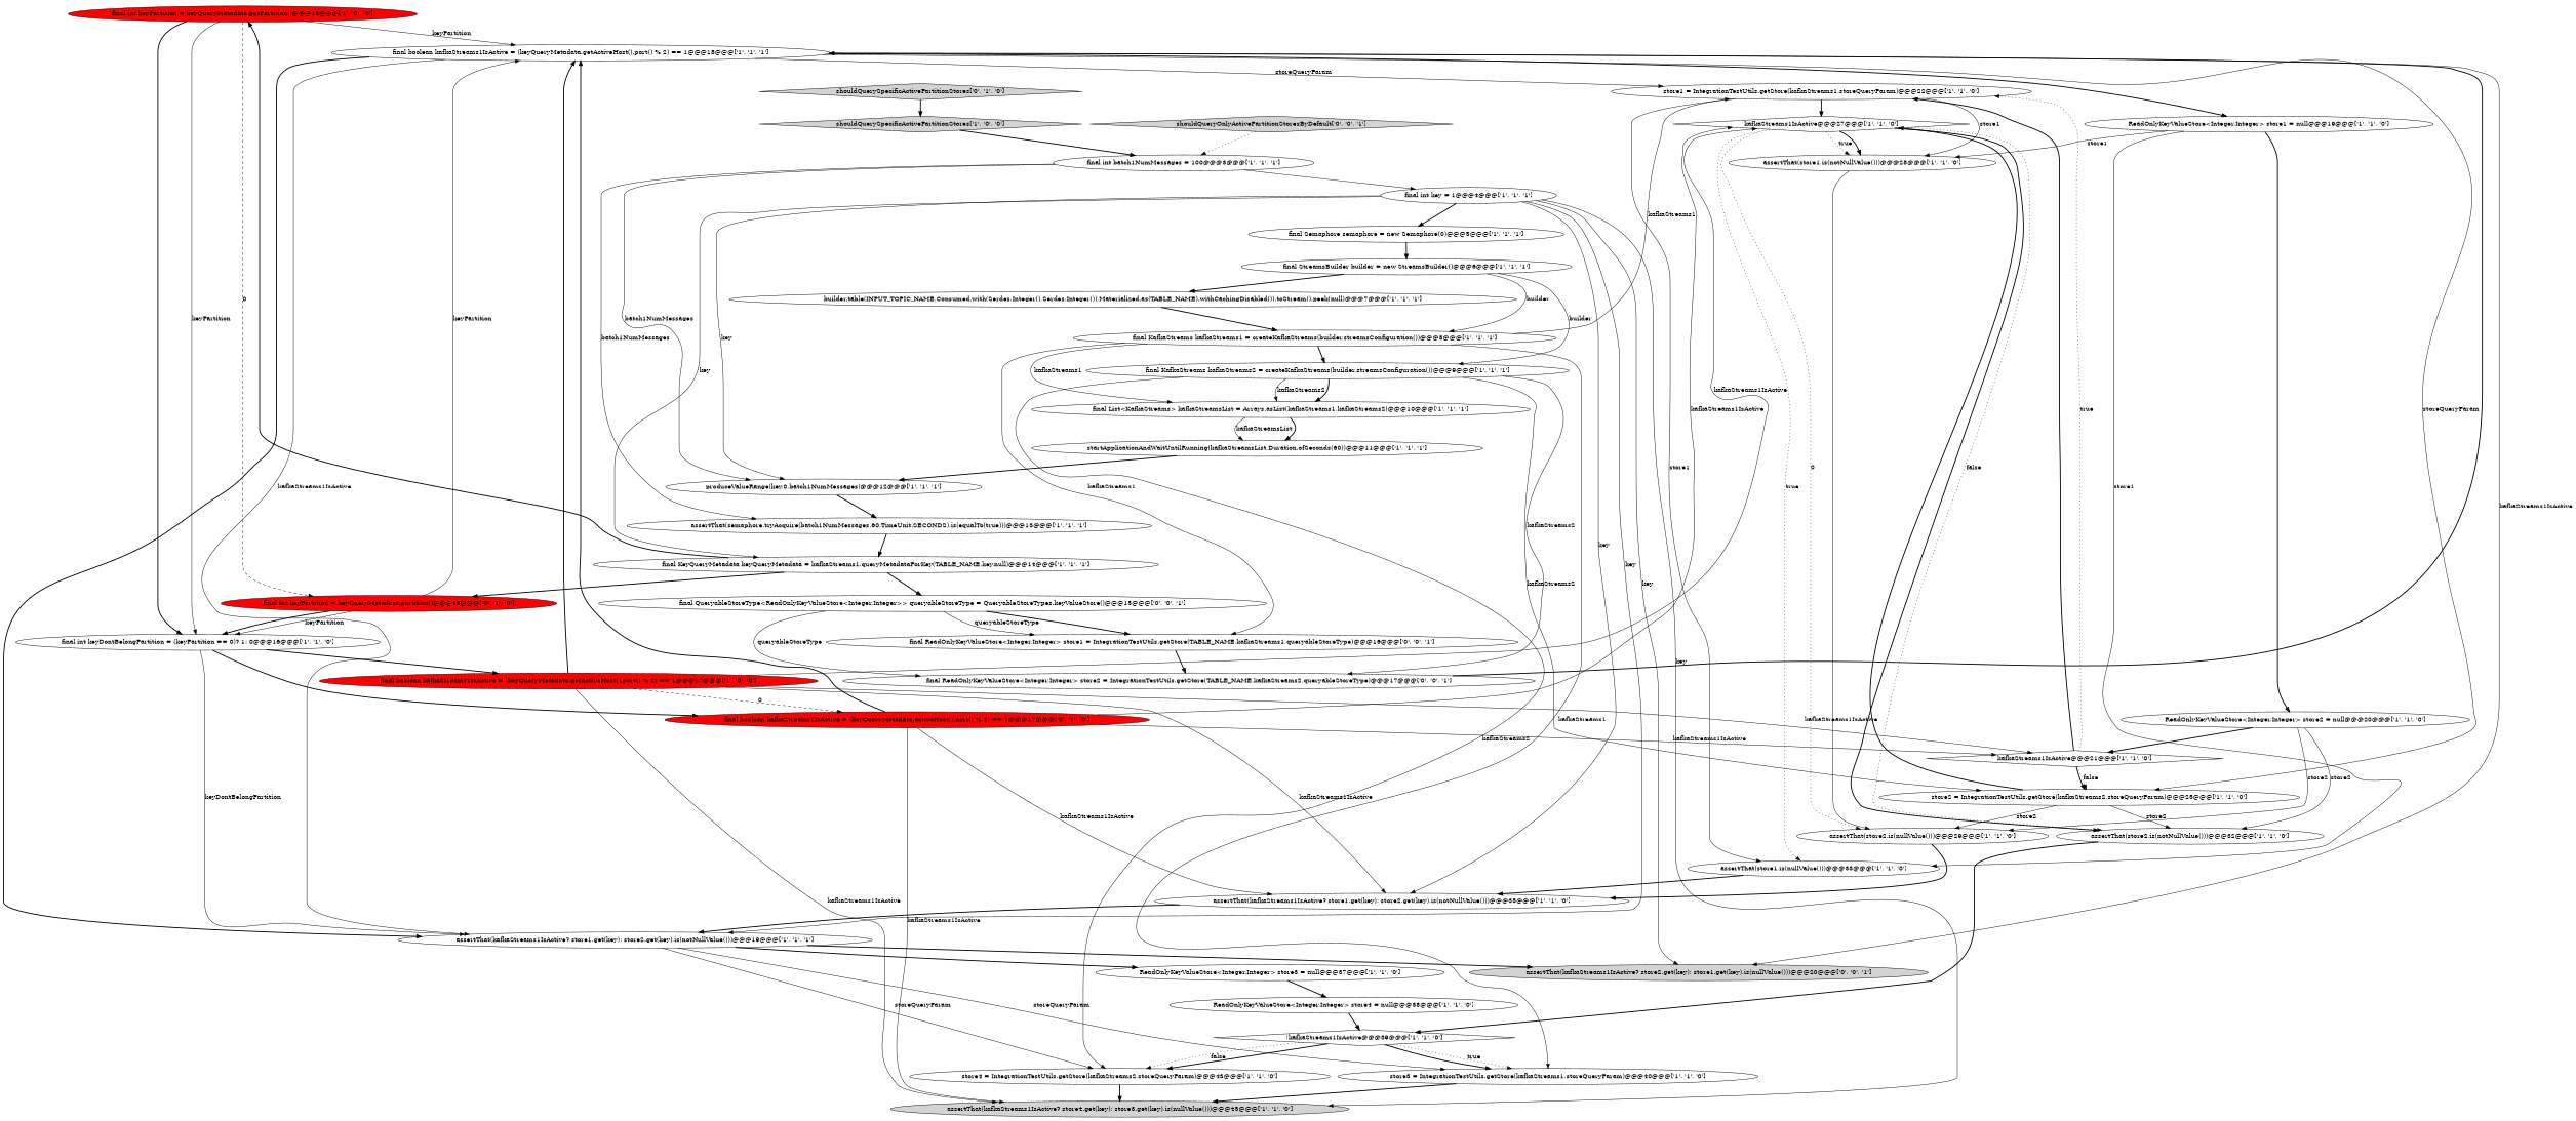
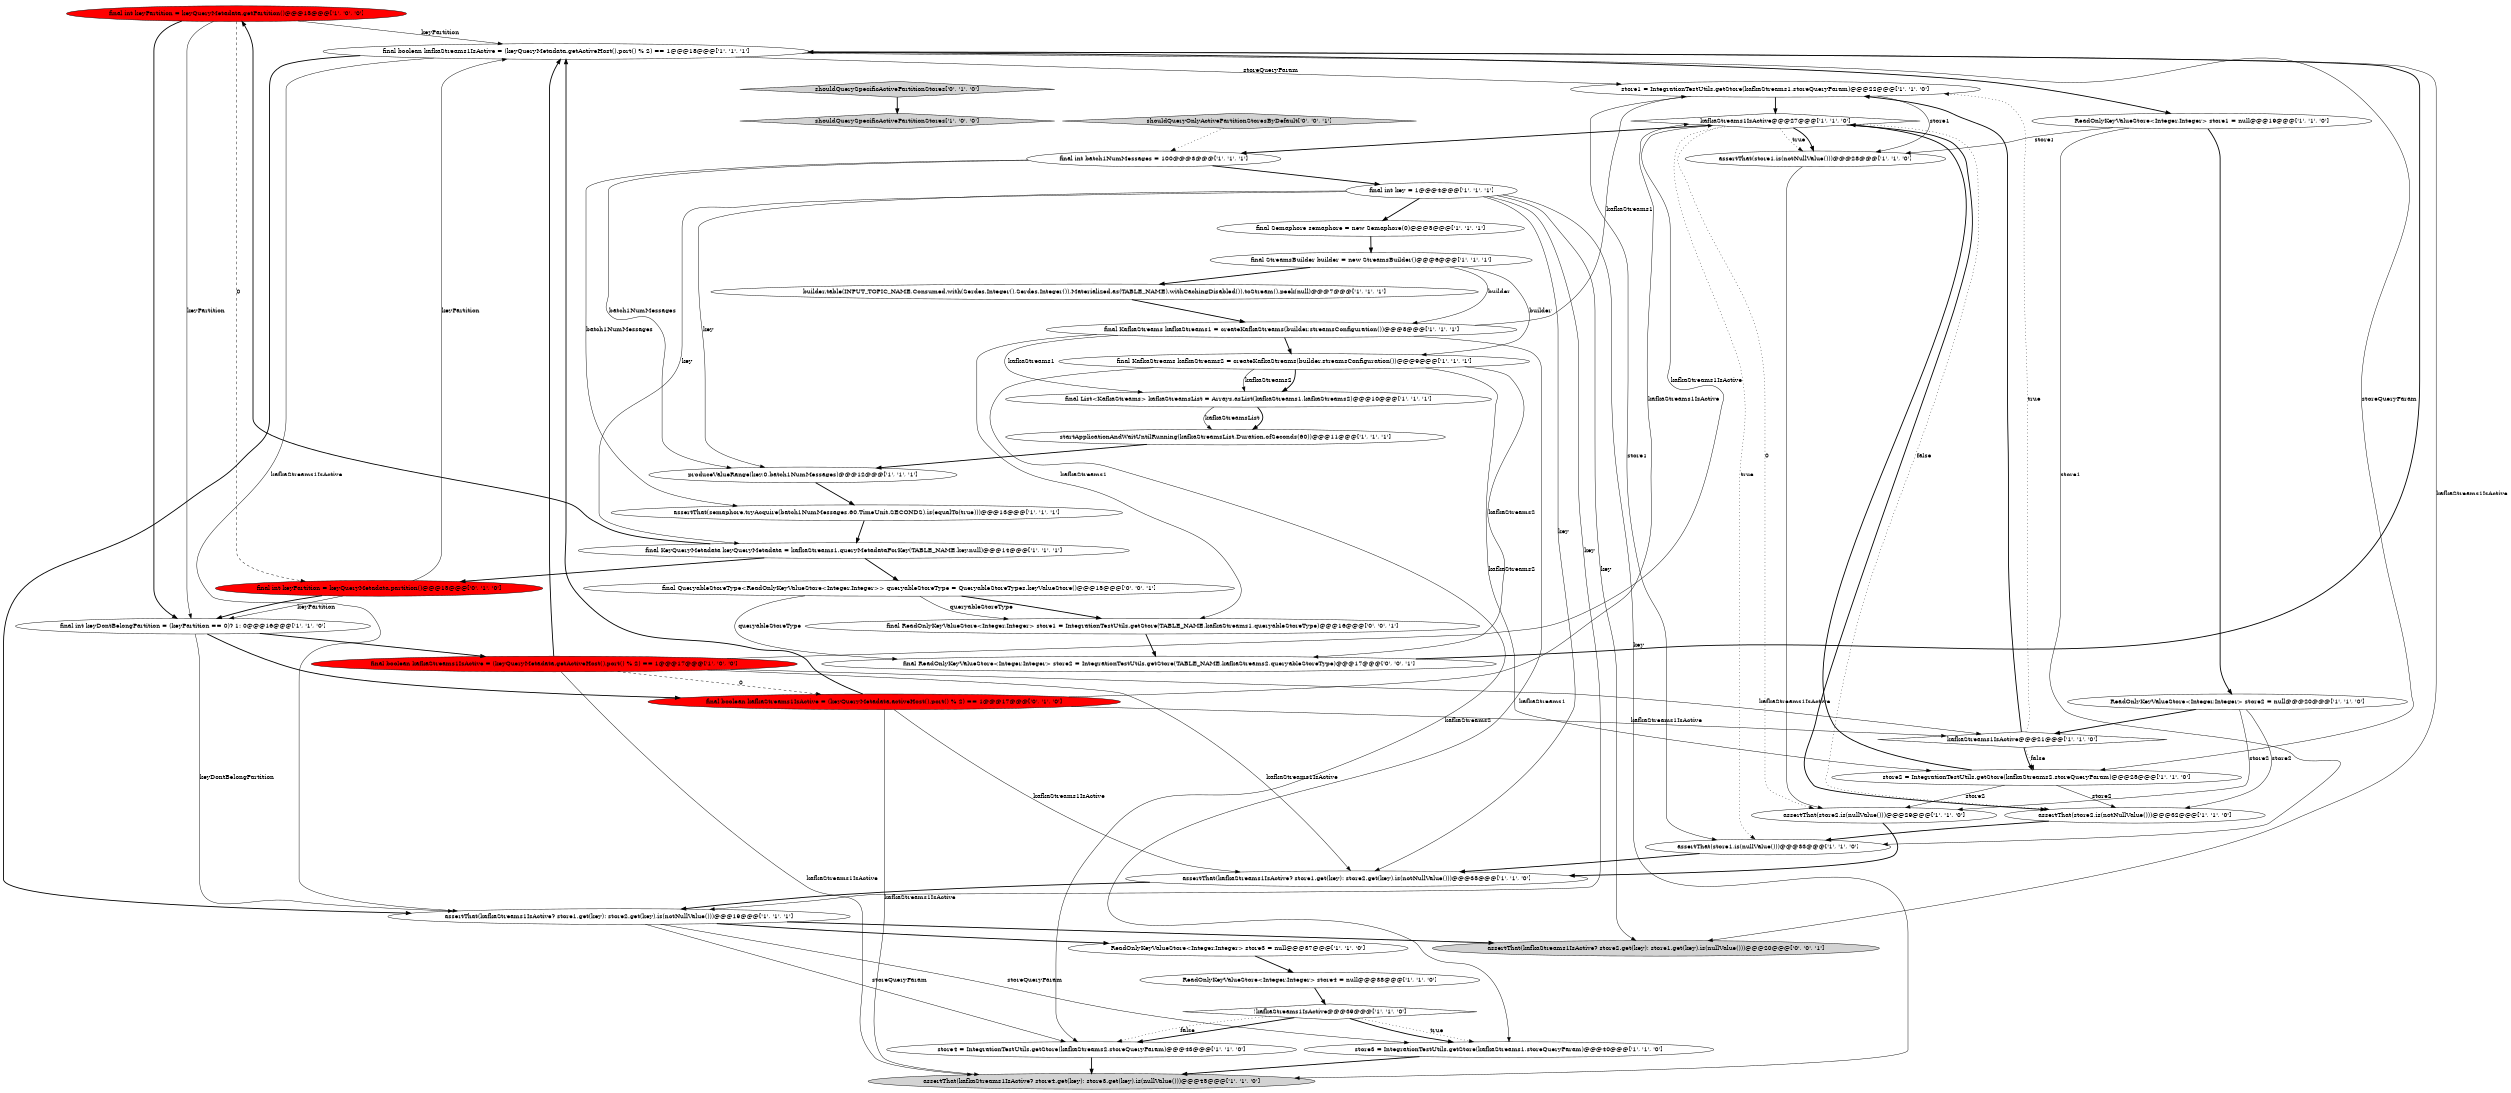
  digraph {
    node [fillcolor=white shape=ellipse style=filled]
    edge [style=solid]
    n1 [fillcolor=red label="final int keyPartition = keyQueryMetadata.getPartition()@@@15@@@['1', '0', '0']"]
    n2 [label="final boolean kafkaStreams1IsActive = (keyQueryMetadata.getActiveHost().port() % 2) == 1@@@18@@@['1', '1', '1']"]
    n3 [label="final int keyDontBelongPartition = (keyPartition == 0)? 1: 0@@@16@@@['1', '1', '0']"]
    n4 [fillcolor=red label="final int keyPartition = keyQueryMetadata.partition()@@@15@@@['0', '1', '0']"]
    n5 [label="store1 = IntegrationTestUtils.getStore(kafkaStreams1,storeQueryParam)@@@22@@@['1', '1', '0']"]
    n6 [label="assertThat(kafkaStreams1IsActive? store1.get(key): store2.get(key),is(notNullValue()))@@@19@@@['1', '1', '1']"]
    n7 [label="ReadOnlyKeyValueStore<Integer,Integer> store1 = null@@@19@@@['1', '1', '0']"]
    n8 [fillcolor=lightgray label="assertThat(kafkaStreams1IsActive? store2.get(key): store1.get(key),is(nullValue()))@@@20@@@['0', '0', '1']"]
    n9 [label="store2 = IntegrationTestUtils.getStore(kafkaStreams2,storeQueryParam)@@@25@@@['1', '1', '0']"]
    n10 [fillcolor=red label="final boolean kafkaStreams1IsActive = (keyQueryMetadata.getActiveHost().port() % 2) == 1@@@17@@@['1', '0', '0']"]
    n11 [fillcolor=red label="final boolean kafkaStreams1IsActive = (keyQueryMetadata.activeHost().port() % 2) == 1@@@17@@@['0', '1', '0']"]
    n12 [label="kafkaStreams1IsActive@@@27@@@['1', '1', '0']" shape=diamond]
    n13 [label="assertThat(store2,is(notNullValue()))@@@32@@@['1', '1', '0']"]
    n14 [label="assertThat(store1,is(nullValue()))@@@33@@@['1', '1', '0']"]
    n15 [label="assertThat(store2,is(nullValue()))@@@29@@@['1', '1', '0']"]
    n16 [label="assertThat(store1,is(notNullValue()))@@@28@@@['1', '1', '0']"]
    n17 [label="assertThat(kafkaStreams1IsActive? store1.get(key): store2.get(key),is(notNullValue()))@@@35@@@['1', '1', '0']"]
    n18 [label="store3 = IntegrationTestUtils.getStore(kafkaStreams1,storeQueryParam)@@@40@@@['1', '1', '0']"]
    n19 [fillcolor=lightgray label="assertThat(kafkaStreams1IsActive? store4.get(key): store3.get(key),is(nullValue()))@@@45@@@['1', '1', '0']"]
    n20 [label="final KafkaStreams kafkaStreams1 = createKafkaStreams(builder,streamsConfiguration())@@@8@@@['1', '1', '1']"]
    n21 [label="final List<KafkaStreams> kafkaStreamsList = Arrays.asList(kafkaStreams1,kafkaStreams2)@@@10@@@['1', '1', '1']"]
    n22 [label="final KafkaStreams kafkaStreams2 = createKafkaStreams(builder,streamsConfiguration())@@@9@@@['1', '1', '1']"]
    n23 [label="final ReadOnlyKeyValueStore<Integer,Integer> store1 = IntegrationTestUtils.getStore(TABLE_NAME,kafkaStreams1,queryableStoreType)@@@16@@@['0', '0', '1']"]
    n24 [label="startApplicationAndWaitUntilRunning(kafkaStreamsList,Duration.ofSeconds(60))@@@11@@@['1', '1', '1']"]
    n25 [label="store4 = IntegrationTestUtils.getStore(kafkaStreams2,storeQueryParam)@@@43@@@['1', '1', '0']"]
    n26 [label="final ReadOnlyKeyValueStore<Integer,Integer> store2 = IntegrationTestUtils.getStore(TABLE_NAME,kafkaStreams2,queryableStoreType)@@@17@@@['0', '0', '1']"]
    n27 [fillcolor=lightgray label="shouldQueryOnlyActivePartitionStoresByDefault['0', '0', '1']" shape=diamond]
    n28 [label="final int batch1NumMessages = 100@@@3@@@['1', '1', '1']"]
    n29 [label="produceValueRange(key,0,batch1NumMessages)@@@12@@@['1', '1', '1']"]
    n30 [label="assertThat(semaphore.tryAcquire(batch1NumMessages,60,TimeUnit.SECONDS),is(equalTo(true)))@@@13@@@['1', '1', '1']"]
    n31 [label="final int key = 1@@@4@@@['1', '1', '1']"]
    n32 [label="ReadOnlyKeyValueStore<Integer,Integer> store3 = null@@@37@@@['1', '1', '0']"]
    n33 [label="ReadOnlyKeyValueStore<Integer,Integer> store2 = null@@@20@@@['1', '1', '0']"]
    n34 [label="kafkaStreams1IsActive@@@21@@@['1', '1', '0']" shape=diamond]
    n35 [label="ReadOnlyKeyValueStore<Integer,Integer> store4 = null@@@38@@@['1', '1', '0']"]
    n36 [label="final KeyQueryMetadata keyQueryMetadata = kafkaStreams1.queryMetadataForKey(TABLE_NAME,key,null)@@@14@@@['1', '1', '1']"]
    n37 [label="final QueryableStoreType<ReadOnlyKeyValueStore<Integer,Integer>> queryableStoreType = QueryableStoreTypes.keyValueStore()@@@15@@@['0', '0', '1']"]
    n38 [label="builder.table(INPUT_TOPIC_NAME,Consumed.with(Serdes.Integer(),Serdes.Integer()),Materialized.as(TABLE_NAME).withCachingDisabled()).toStream().peek(null)@@@7@@@['1', '1', '1']"]
    n39 [label="final StreamsBuilder builder = new StreamsBuilder()@@@6@@@['1', '1', '1']"]
    n40 [label="final Semaphore semaphore = new Semaphore(0)@@@5@@@['1', '1', '1']"]
    n41 [fillcolor=lightgray label="shouldQuerySpecificActivePartitionStores['1', '0', '0']" shape=diamond]
    n42 [label="!kafkaStreams1IsActive@@@39@@@['1', '1', '0']" shape=diamond]
    n43 [fillcolor=lightgray label="shouldQuerySpecificActivePartitionStores['0', '1', '0']" shape=diamond]
    n1 -> n2 [label=keyPartition]
    n1 -> n3 [style=bold]
    n1 -> n3 [label=keyPartition]
    n1 -> n4 [label=0 style=dashed]
    n2 -> n5 [label=storeQueryParam]
    n2 -> n6 [style=bold]
    n2 -> n6 [label=kafkaStreams1IsActive]
    n2 -> n7 [style=bold]
    n2 -> n8 [label=kafkaStreams1IsActive]
    n2 -> n9 [label=storeQueryParam]
    n3 -> n6 [label=keyDontBelongPartition]
    n3 -> n10 [style=bold]
    n3 -> n11 [style=bold]
    n4 -> n2 [label=keyPartition]
    n4 -> n3 [label=keyPartition]
    n4 -> n3 [style=bold]
    n5 -> n12 [style=bold]
    n5 -> n14 [label=store1]
    n5 -> n16 [label=store1]
    n6 -> n8 [style=bold]
    n6 -> n18 [label=storeQueryParam]
    n6 -> n25 [label=storeQueryParam]
    n6 -> n32 [style=bold]
    n7 -> n14 [label=store1]
    n7 -> n16 [label=store1]
    n7 -> n33 [style=bold]
    n9 -> n12 [style=bold]
    n9 -> n13 [label=store2]
    n9 -> n15 [label=store2]
    n10 -> n2 [style=bold]
    n10 -> n11 [label=0 style=dashed]
    n10 -> n12 [label=kafkaStreams1IsActive]
    n10 -> n17 [label=kafkaStreams1IsActive]
    n10 -> n19 [label=kafkaStreams1IsActive]
    n10 -> n34 [label=kafkaStreams1IsActive]
    n11 -> n2 [style=bold]
    n11 -> n12 [label=kafkaStreams1IsActive]
    n11 -> n17 [label=kafkaStreams1IsActive]
    n11 -> n19 [label=kafkaStreams1IsActive]
    n11 -> n34 [label=kafkaStreams1IsActive]
    n12 -> n13 [style=bold]
    n12 -> n13 [label=false style=dotted]
    n12 -> n14 [label=true style=dotted]
    n12 -> n15 [label=0 style=dotted]
    n12 -> n16 [label=true style=dotted]
    n12 -> n16 [style=bold]
-   n13 -> n42 [style=bold]
+   n13 -> n14 [style=bold]
    n14 -> n17 [style=bold]
    n15 -> n17 [style=bold]
    n16 -> n15
    n17 -> n6 [style=bold]
    n18 -> n19 [style=bold]
    n20 -> n5 [label=kafkaStreams1]
    n20 -> n18 [label=kafkaStreams1]
    n20 -> n21 [label=kafkaStreams1]
    n20 -> n22 [style=bold]
    n20 -> n23 [label=kafkaStreams1]
    n21 -> n24 [style=bold]
    n21 -> n24 [label=kafkaStreamsList]
    n22 -> n9 [label=kafkaStreams2]
    n22 -> n21 [label=kafkaStreams2]
    n22 -> n21 [style=bold]
    n22 -> n25 [label=kafkaStreams2]
    n22 -> n26 [label=kafkaStreams2]
    n23 -> n26 [style=bold]
    n24 -> n29 [style=bold]
    n25 -> n19 [style=bold]
    n26 -> n2 [style=bold]
    n27 -> n28 [style=dotted]
    n28 -> n29 [label=batch1NumMessages]
    n28 -> n30 [label=batch1NumMessages]
-   n28 -> n31
+   n28 -> n31 [style=bold]
    n29 -> n30 [style=bold]
    n30 -> n36 [style=bold]
    n31 -> n6 [label=key]
    n31 -> n8 [label=key]
    n31 -> n17 [label=key]
    n31 -> n19 [label=key]
    n31 -> n29 [label=key]
    n31 -> n36 [label=key]
    n31 -> n40 [style=bold]
    n32 -> n35 [style=bold]
    n33 -> n13 [label=store2]
    n33 -> n15 [label=store2]
    n33 -> n34 [style=bold]
    n34 -> n5 [label=true style=dotted]
    n34 -> n5 [style=bold]
    n34 -> n9 [label=false style=dotted]
    n34 -> n9 [style=bold]
    n35 -> n42 [style=bold]
    n36 -> n1 [style=bold]
    n36 -> n4 [style=bold]
    n36 -> n37 [style=bold]
    n37 -> n23 [style=bold]
    n37 -> n23 [label=queryableStoreType]
    n37 -> n26 [label=queryableStoreType]
    n38 -> n20 [style=bold]
    n39 -> n20 [label=builder]
    n39 -> n22 [label=builder]
    n39 -> n38 [style=bold]
    n40 -> n39 [style=bold]
-   n41 -> n28 [style=bold]
+   n12 -> n28 [style=bold]
    n42 -> n18 [label=true style=dotted]
    n42 -> n18 [style=bold]
    n42 -> n25 [style=bold]
    n42 -> n25 [label=false style=dotted]
    n43 -> n41 [style=bold]
  }
